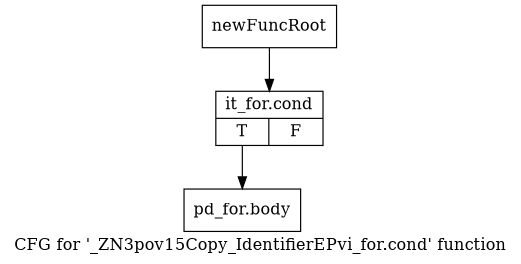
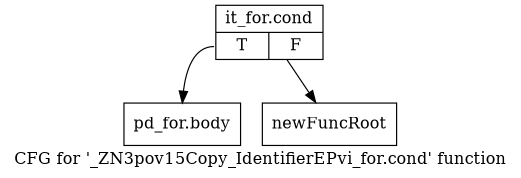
  digraph {
    fontname="DejaVu Serif"
    label="CFG for '_ZN3pov15Copy_IdentifierEPvi_for.cond' function"
    node [fontname="DejaVu Serif" shape=record]
    edge [fontname="DejaVu Serif"]
    n1 [label="{newFuncRoot}"]
    n2 [label="{it_for.cond|{<s0>T|<s1>F}}"]
    n3 [label="{pd_for.body}"]
-   n1 -> n2
+   n2 -> n1
    n2 -> n3 [tailport=s0]
  }
